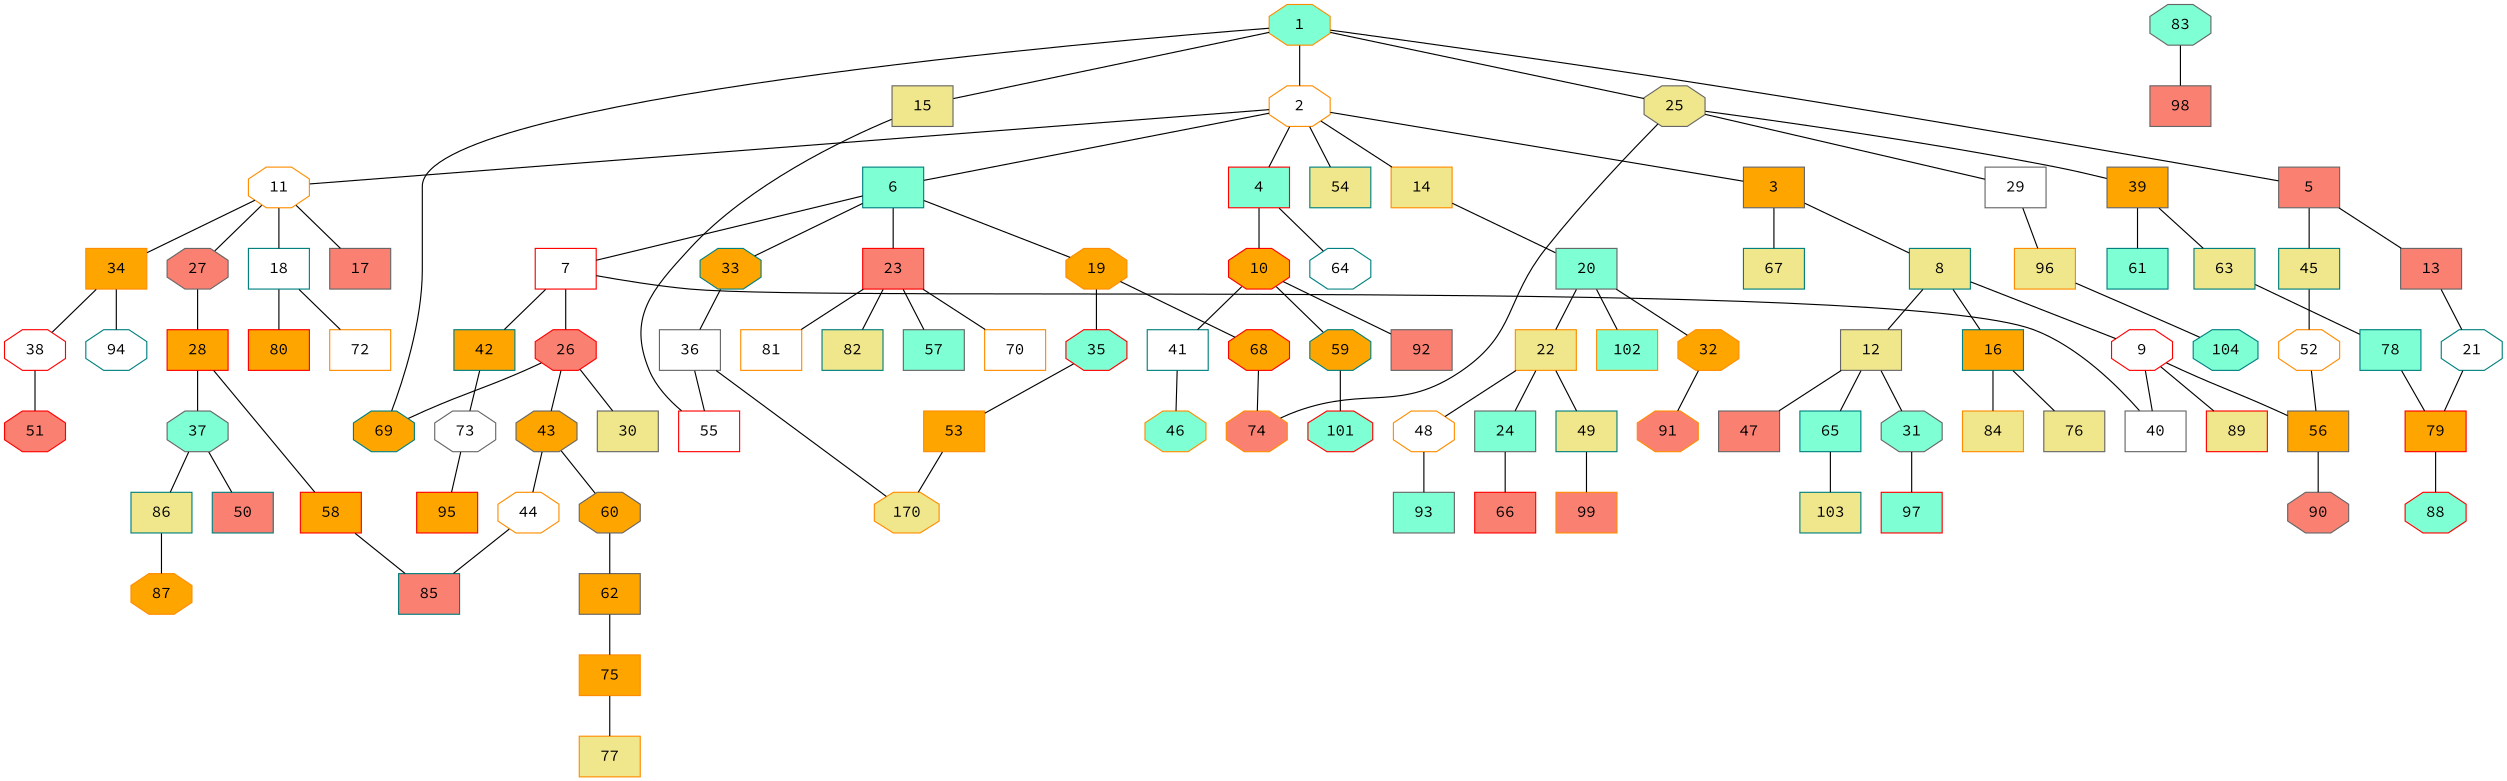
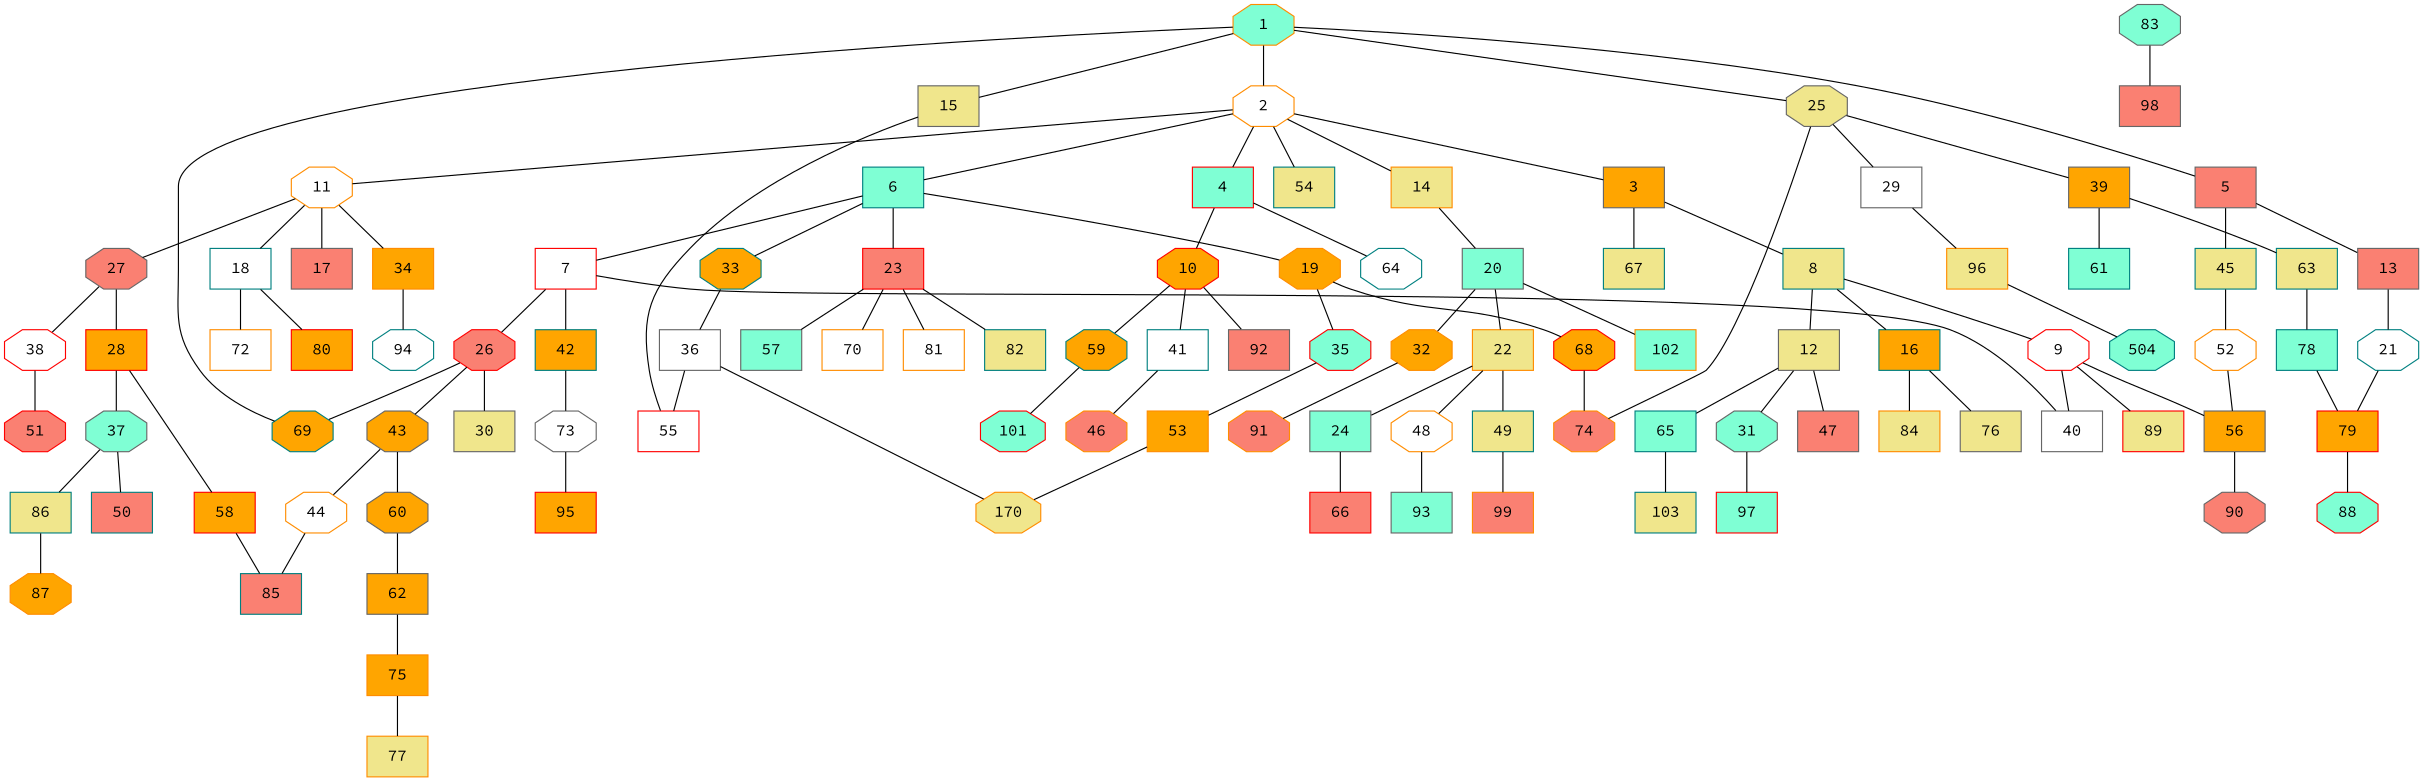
  graph {
    fontname="Source Code Pro"
    node [color=gray40 fillcolor=orange fontname="Source Code Pro" shape=box style=filled]
    edge [fontname="Source Code Pro"]
    1 [color=darkorange fillcolor=aquamarine shape=octagon]
    2 [color=darkorange fillcolor=white shape=octagon]
    5 [fillcolor=salmon]
    15 [fillcolor=khaki]
    25 [fillcolor=khaki shape=octagon]
    69 [color=teal shape=octagon]
    3
    4 [color=red fillcolor=aquamarine]
    6 [color=teal fillcolor=aquamarine]
    11 [color=darkorange fillcolor=white shape=octagon]
    14 [color=darkorange fillcolor=khaki]
    54 [color=teal fillcolor=khaki]
    13 [fillcolor=salmon]
    45 [color=teal fillcolor=khaki]
    55 [color=red fillcolor=white]
    29 [fillcolor=white]
    39
    74 [color=darkorange fillcolor=salmon shape=octagon]
    8 [color=teal fillcolor=khaki]
    67 [color=teal fillcolor=khaki]
    10 [color=red shape=octagon]
    64 [color=teal fillcolor=white shape=octagon]
    7 [color=red fillcolor=white]
    19 [color=darkorange shape=octagon]
    23 [color=red fillcolor=salmon]
    33 [color=teal shape=octagon]
    17 [fillcolor=salmon]
    18 [color=teal fillcolor=white]
    27 [fillcolor=salmon shape=octagon]
    34 [color=darkorange]
    20 [fillcolor=aquamarine]
    9 [color=red fillcolor=white shape=octagon]
    12 [fillcolor=khaki]
    16 [color=teal]
    41 [color=teal fillcolor=white]
    59 [color=teal shape=octagon]
    92 [fillcolor=salmon]
    21 [color=teal fillcolor=white shape=octagon]
    52 [color=darkorange fillcolor=white shape=octagon]
    26 [color=red fillcolor=salmon shape=octagon]
    40 [fillcolor=white]
    42 [color=teal]
    35 [color=red fillcolor=aquamarine shape=octagon]
    68 [color=red shape=octagon]
    57 [fillcolor=aquamarine]
    70 [color=darkorange fillcolor=white]
    81 [color=darkorange fillcolor=white]
    82 [color=teal fillcolor=khaki]
    36 [fillcolor=white]
    30 [fillcolor=khaki]
    43 [shape=octagon]
    73 [fillcolor=white shape=octagon]
    56
    89 [color=red fillcolor=khaki]
    31 [fillcolor=aquamarine shape=octagon]
    47 [fillcolor=salmon]
    65 [color=teal fillcolor=aquamarine]
    76 [fillcolor=khaki]
    84 [color=darkorange fillcolor=khaki]
    90 [fillcolor=salmon shape=octagon]
-   46 [color=darkorange fillcolor=aquamarine shape=octagon]
+   46 [color=darkorange fillcolor=salmon shape=octagon]
    101 [color=red fillcolor=aquamarine shape=octagon]
    72 [color=darkorange fillcolor=white]
    80 [color=red]
    28 [color=red]
    38 [color=red fillcolor=white shape=octagon]
    94 [color=teal fillcolor=white shape=octagon]
    83 [fillcolor=aquamarine shape=octagon]
    98 [fillcolor=salmon]
    97 [color=red fillcolor=aquamarine]
    103 [color=teal fillcolor=khaki]
    79 [color=red]
    22 [color=darkorange fillcolor=khaki]
    32 [color=darkorange shape=octagon]
    102 [color=darkorange fillcolor=aquamarine]
    53 [color=darkorange]
    24 [fillcolor=aquamarine]
    48 [color=darkorange fillcolor=white shape=octagon]
    49 [color=teal fillcolor=khaki]
    91 [color=darkorange fillcolor=salmon shape=octagon]
    88 [color=red fillcolor=aquamarine shape=octagon]
    66 [color=red fillcolor=salmon]
    93 [fillcolor=aquamarine]
    99 [color=darkorange fillcolor=salmon]
    96 [color=darkorange fillcolor=khaki]
    61 [color=teal fillcolor=aquamarine]
    63 [color=teal fillcolor=khaki]
    44 [color=darkorange fillcolor=white shape=octagon]
    60 [shape=octagon]
    37 [fillcolor=aquamarine shape=octagon]
    58 [color=red]
    50 [color=teal fillcolor=salmon]
    86 [color=teal fillcolor=khaki]
    85 [color=teal fillcolor=salmon]
-   104 [color=teal fillcolor=aquamarine shape=octagon]
+   104 [color=teal fillcolor=aquamarine shape=octagon label=504]
    n96 [color=darkorange fillcolor=khaki label=170 shape=octagon]
    51 [color=red fillcolor=salmon shape=octagon]
    87 [color=darkorange shape=octagon]
    78 [color=teal fillcolor=aquamarine]
    95 [color=red]
    62
    75 [color=darkorange]
    77 [color=darkorange fillcolor=khaki]
    1 -- 2
    1 -- 5
    1 -- 15
    1 -- 25
    1 -- 69
    2 -- 3
    2 -- 4
    2 -- 6
    2 -- 11
    2 -- 14
    2 -- 54
    5 -- 13
    5 -- 45
    15 -- 55
    25 -- 29
    25 -- 39
    25 -- 74
    3 -- 8
    3 -- 67
    4 -- 10
    4 -- 64
    6 -- 7
    6 -- 19
    6 -- 23
    6 -- 33
    11 -- 17
    11 -- 18
    11 -- 27
    11 -- 34
    14 -- 20
    13 -- 21
    45 -- 52
    29 -- 96
    39 -- 61
    39 -- 63
    8 -- 9
    8 -- 12
    8 -- 16
    10 -- 41
    10 -- 59
    10 -- 92
    7 -- 26
    7 -- 40
    7 -- 42
    19 -- 35
    19 -- 68
    23 -- 57
    23 -- 70
    23 -- 81
    23 -- 82
    33 -- 36
    18 -- 72
    18 -- 80
    27 -- 28
-   34 -- 38
+   27 -- 38
    34 -- 94
    20 -- 22
    20 -- 32
    20 -- 102
    9 -- 40
    9 -- 56
    9 -- 89
    12 -- 31
    12 -- 47
    12 -- 65
    16 -- 76
    16 -- 84
    41 -- 46
    59 -- 101
    21 -- 79
    52 -- 56
    26 -- 69
    26 -- 30
    26 -- 43
    42 -- 73
    35 -- 53
    68 -- 74
    36 -- 55
    36 -- n96
    43 -- 44
    43 -- 60
    73 -- 95
    56 -- 90
    31 -- 97
    65 -- 103
    28 -- 37
    28 -- 58
    38 -- 51
    83 -- 98
    79 -- 88
    22 -- 24
    22 -- 48
    22 -- 49
    32 -- 91
    53 -- n96
    24 -- 66
    48 -- 93
    49 -- 99
    96 -- 104
    63 -- 78
    44 -- 85
    60 -- 62
    37 -- 50
    37 -- 86
    58 -- 85
    86 -- 87
    78 -- 79
    62 -- 75
    75 -- 77
  }
